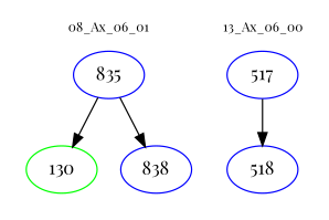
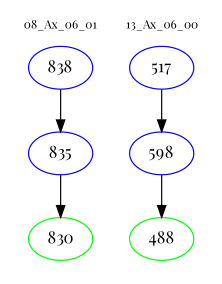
  digraph {
    fontname="Playfair Display"
    node [color=blue fontname="Playfair Display"]
    edge [color=black fontname="Playfair Display"]
    n1 [label=835]
-   n2 [color=green label=130]
+   n2 [color=green label=830]
    n3 [label=838]
-   n4 [label=518]
+   n4 [label=598]
+   n5 [color=green label=488]
    n6 [label=517]
    subgraph cluster_1 {
      color=white
      fontsize=10
      label="08_Ax_06_01"
      n1
      n2
      n3
    }
    subgraph cluster_2 {
      color=white
      fontsize=10
      label="13_Ax_06_00"
      n4
+     n5
      n6
    }
    n1 -> n2
-   n1 -> n3
+   n3 -> n1
+   n4 -> n5
    n6 -> n4
  }
